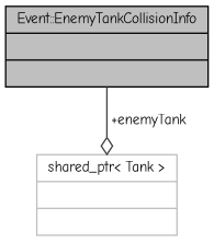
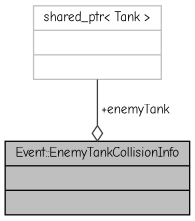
  digraph {
    fontname="Comic Neue"
    node [fontname="Comic Neue" fontsize=10 shape=record]
    n1 [color=black fillcolor=grey75 fontcolor=black height=0.2 label="{Event::EnemyTankCollisionInfo\n||}" style=filled width=0.4]
    n2 [color=grey75 height=0.2 label="{shared_ptr\< Tank \>\n||}" width=0.4]
-   n1 -> n2 [arrowhead=odiamond color=grey25 fontname="Comic Neue" fontsize=10 label=" +enemyTank" labelfontname=Helvetica labelfontsize=10 style=solid]
+   n2 -> n1 [arrowhead=odiamond color=grey25 fontname="Comic Neue" fontsize=10 label=" +enemyTank" labelfontname=Helvetica labelfontsize=10 style=solid]
  }
